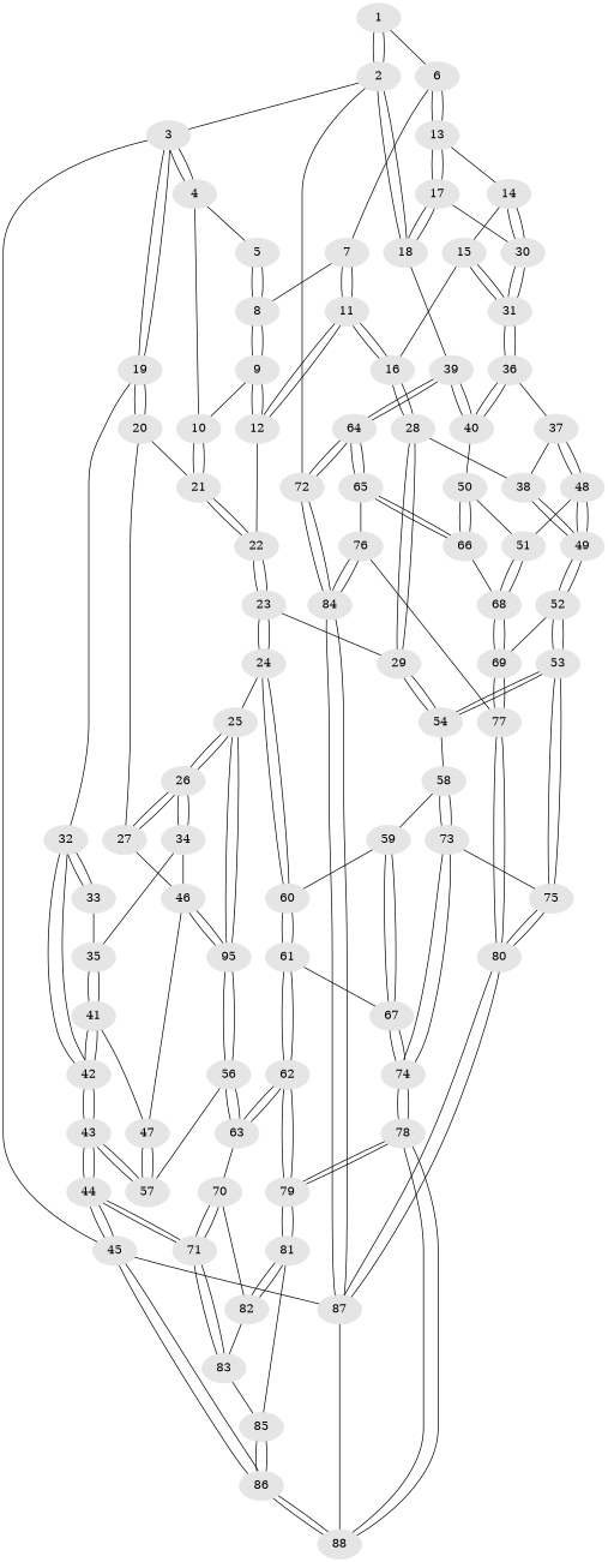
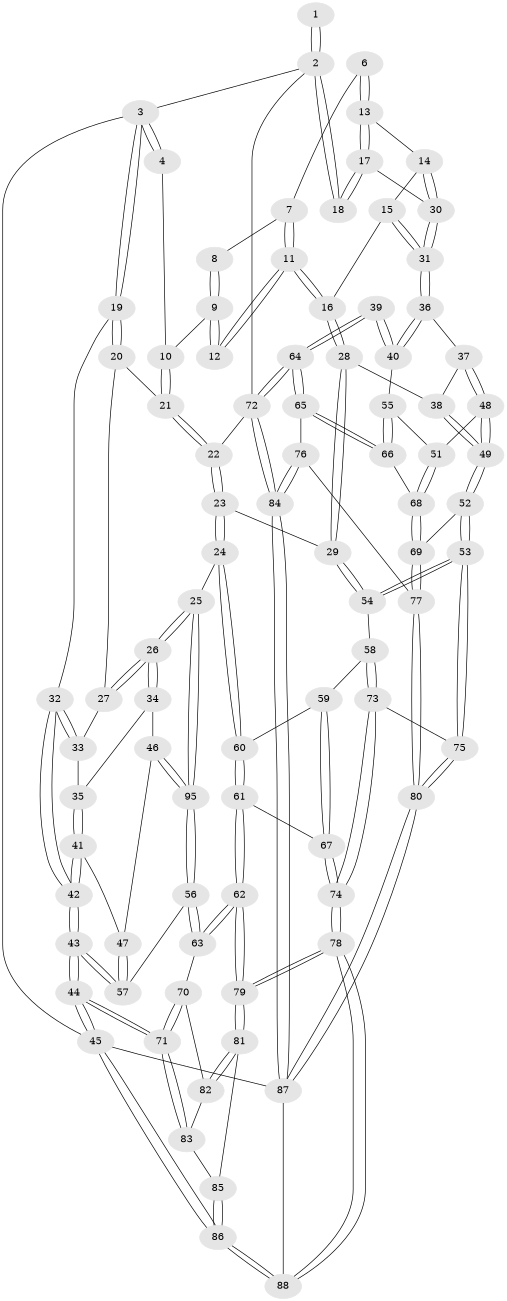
  graph {
    node [color=gray90 style=filled]
    1
    2
    6
    3
    18
    72
    7
    13
    4
    19
    45
    39
    84
-   5
    10
    20
    32
    86
    87
    8
    21
    9
    11
    14
    17
    12
    16
    22
    28
    23
    15
    30
    31
    36
    29
    38
    40
    64
    27
    33
    42
    24
    25
    60
    54
    26
    n47 [label=95]
    61
    34
    56
    35
    46
    49
    58
    37
    43
    41
    47
    48
-   50
+   50 [label=55]
    51
    52
    65
    66
    57
    44
    71
    83
    88
    68
    53
    69
    75
    77
    80
    59
    73
    63
    70
    67
    74
    62
    79
    81
    82
    76
    78
    85
    1 -- 2
    1 -- 2
-   1 -- 6
    2 -- 3
    2 -- 18
    2 -- 18
    2 -- 72
    6 -- 7
    6 -- 13
    6 -- 13
    3 -- 4
    3 -- 4
    3 -- 19
    3 -- 19
    3 -- 45
-   18 -- 39
    72 -- 84
    72 -- 84
    7 -- 8
    7 -- 11
    7 -- 11
    13 -- 14
    13 -- 17
    13 -- 17
-   4 -- 5
    4 -- 10
    19 -- 20
    19 -- 20
    19 -- 32
    45 -- 86
    45 -- 86
    45 -- 87
    39 -- 40
    39 -- 40
    39 -- 64
    39 -- 64
    84 -- 87
    84 -- 87
-   5 -- 8
-   5 -- 8
    10 -- 21
    10 -- 21
    20 -- 21
    20 -- 27
    32 -- 33
    32 -- 33
    32 -- 42
    32 -- 42
    86 -- 88
    86 -- 88
    87 -- 88
    8 -- 9
    8 -- 9
    21 -- 22
    21 -- 22
    9 -- 10
    9 -- 12
    9 -- 12
    11 -- 12
    11 -- 12
    11 -- 16
    11 -- 16
    14 -- 15
    14 -- 30
    14 -- 30
    17 -- 18
    17 -- 18
    17 -- 30
-   12 -- 22
+   72 -- 22
    16 -- 28
    16 -- 28
    22 -- 23
    22 -- 23
    28 -- 29
    28 -- 29
    28 -- 38
    23 -- 29
    23 -- 24
    23 -- 24
    15 -- 16
    15 -- 31
    15 -- 31
    30 -- 31
    30 -- 31
    31 -- 36
    31 -- 36
    36 -- 40
    36 -- 40
    36 -- 37
    29 -- 54
    29 -- 54
    38 -- 49
    38 -- 49
    40 -- 50
    64 -- 72
    64 -- 72
    64 -- 65
    64 -- 65
-   27 -- 46
+   27 -- 33
    33 -- 35
    42 -- 43
    42 -- 43
    24 -- 25
    24 -- 60
    24 -- 60
    25 -- 26
    25 -- 26
    25 -- n47
    25 -- n47
    60 -- 61
    60 -- 61
    54 -- 58
    26 -- 27
    26 -- 27
    26 -- 34
    26 -- 34
    n47 -- 56
    n47 -- 56
    61 -- 67
    61 -- 62
    61 -- 62
    34 -- 35
    34 -- 46
    56 -- 57
    56 -- 63
    56 -- 63
    35 -- 41
    35 -- 41
    46 -- n47
    46 -- n47
    46 -- 47
    49 -- 52
    49 -- 52
    58 -- 59
    58 -- 73
    58 -- 73
    37 -- 38
    37 -- 48
    37 -- 48
    43 -- 57
    43 -- 57
    43 -- 44
    43 -- 44
    41 -- 42
    41 -- 42
    41 -- 47
    47 -- 57
    47 -- 57
    48 -- 49
    48 -- 49
    48 -- 51
    50 -- 51
    50 -- 66
    50 -- 66
    51 -- 68
    51 -- 68
    52 -- 53
    52 -- 53
    52 -- 69
    65 -- 66
    65 -- 66
    65 -- 76
    66 -- 68
    44 -- 45
    44 -- 45
    44 -- 71
    44 -- 71
    71 -- 83
    71 -- 83
    83 -- 85
    68 -- 69
    68 -- 69
    53 -- 54
    53 -- 54
    53 -- 75
    53 -- 75
    69 -- 77
    69 -- 77
    75 -- 80
    75 -- 80
    77 -- 80
    77 -- 80
    80 -- 87
    80 -- 87
    59 -- 60
    59 -- 67
    59 -- 67
    73 -- 75
    73 -- 74
    73 -- 74
    63 -- 70
    70 -- 71
    70 -- 71
    70 -- 82
    67 -- 74
    67 -- 74
    74 -- 78
    74 -- 78
    62 -- 63
    62 -- 63
    62 -- 79
    62 -- 79
    79 -- 81
    79 -- 81
    81 -- 82
    81 -- 82
    81 -- 85
    82 -- 83
    76 -- 84
    76 -- 84
    76 -- 77
    78 -- 88
    78 -- 88
    78 -- 79
    78 -- 79
    85 -- 86
    85 -- 86
  }
